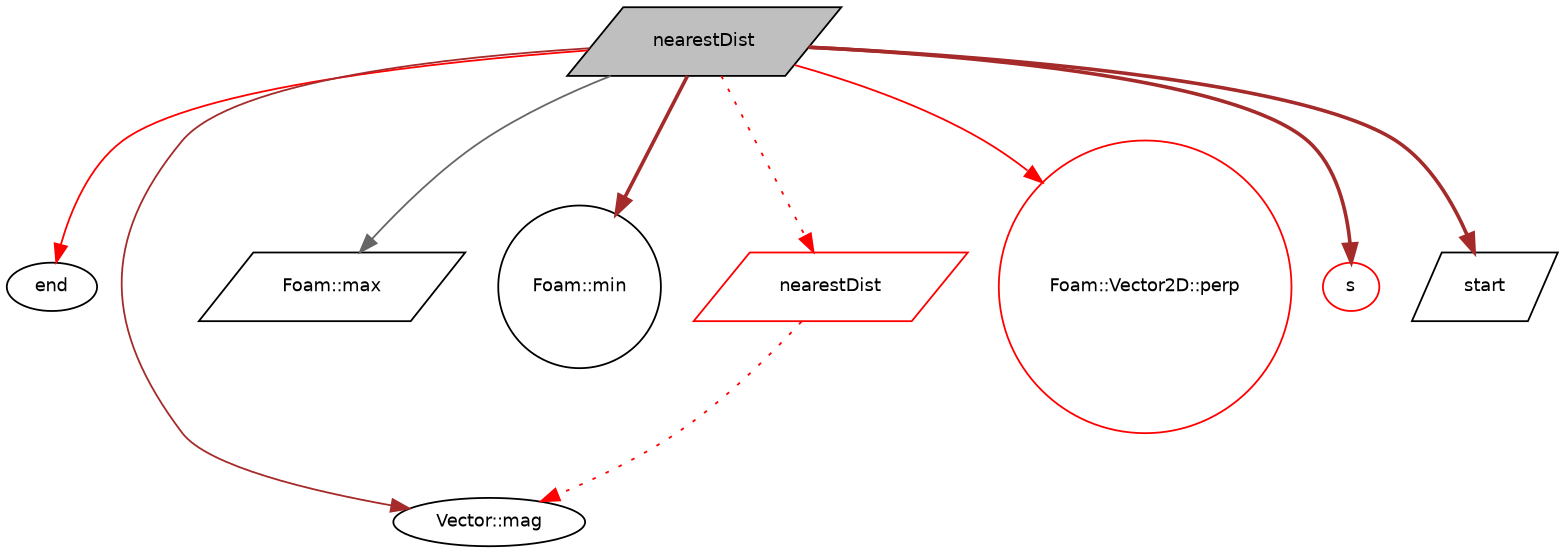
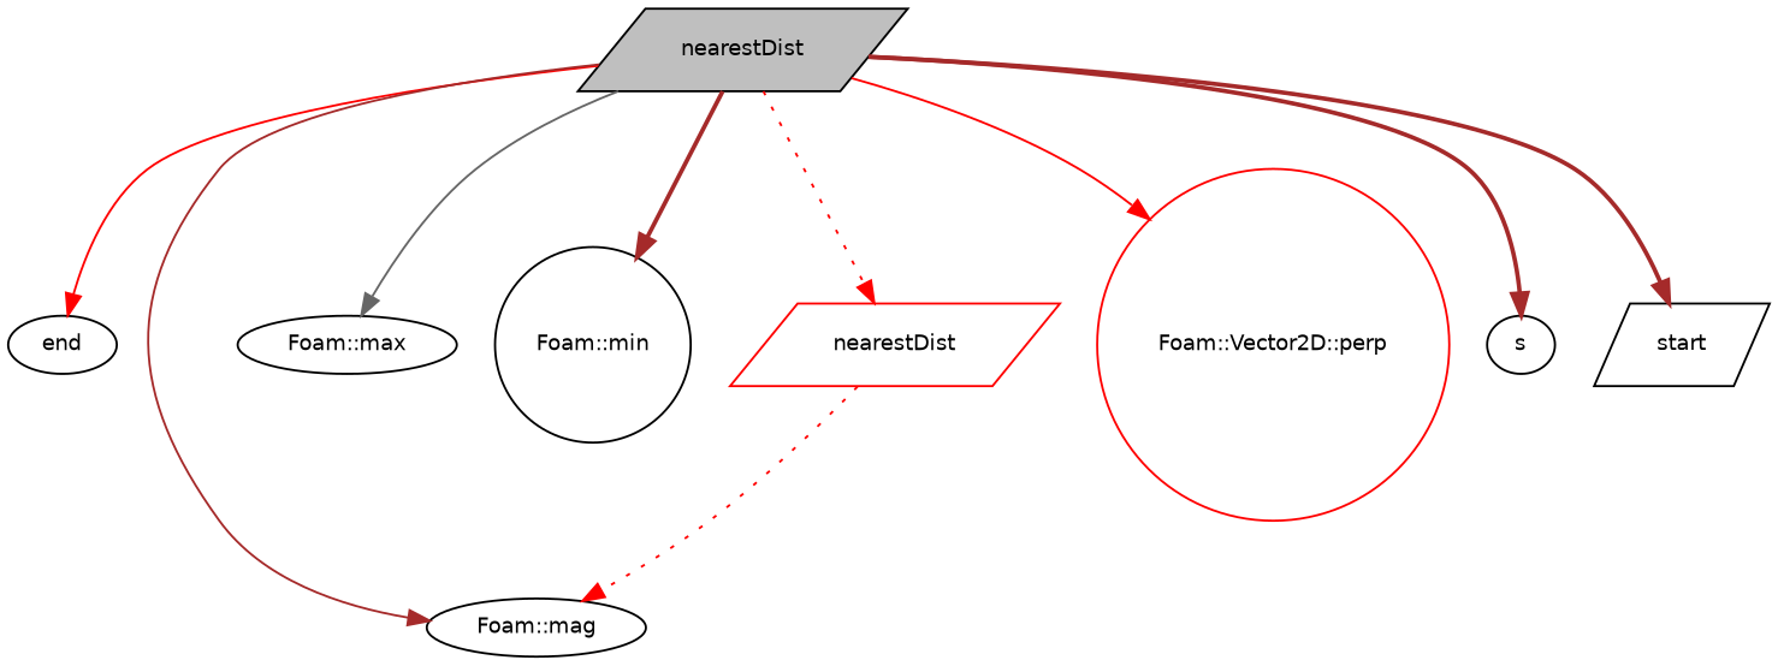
  digraph {
    rankdir=TB
    node [color=black fontname=Helvetica fontsize=10 shape=parallelogram]
    edge [color=red fontname=Helvetica fontsize=10 labelfontname=Helvetica labelfontsize=10 style=solid]
    n1 [fillcolor=grey75 fontcolor=black height=0.2 label=nearestDist style=filled width=0.4]
    n2 [height=0.2 label=end shape=ellipse width=0.4]
-   n3 [height=0.2 label="Vector::mag" shape=ellipse width=0.4]
-   n4 [height=0.2 label="Foam::max" width=0.4]
+   n3 [height=0.2 label="Foam::mag" shape=ellipse width=0.4]
+   n4 [height=0.2 label="Foam::max" shape=ellipse width=0.4]
    n5 [height=0.2 label="Foam::min" shape=circle width=0.4]
    n6 [color=red height=0.2 label=nearestDist width=0.4]
    n7 [color=red height=0.2 label="Foam::Vector2D::perp" shape=circle width=0.4]
-   n8 [color=red height=0.2 label=s shape=ellipse width=0.4]
+   n8 [height=0.2 label=s shape=ellipse width=0.4]
    n9 [height=0.2 label=start width=0.4]
    n1 -> n2
    n1 -> n3 [color=brown]
    n1 -> n4 [color=gray40]
    n1 -> n5 [color=brown style=bold]
    n1 -> n6 [style=dotted]
    n1 -> n7
    n1 -> n8 [color=brown style=bold]
    n1 -> n9 [color=brown style=bold]
    n6 -> n3 [style=dotted]
  }
